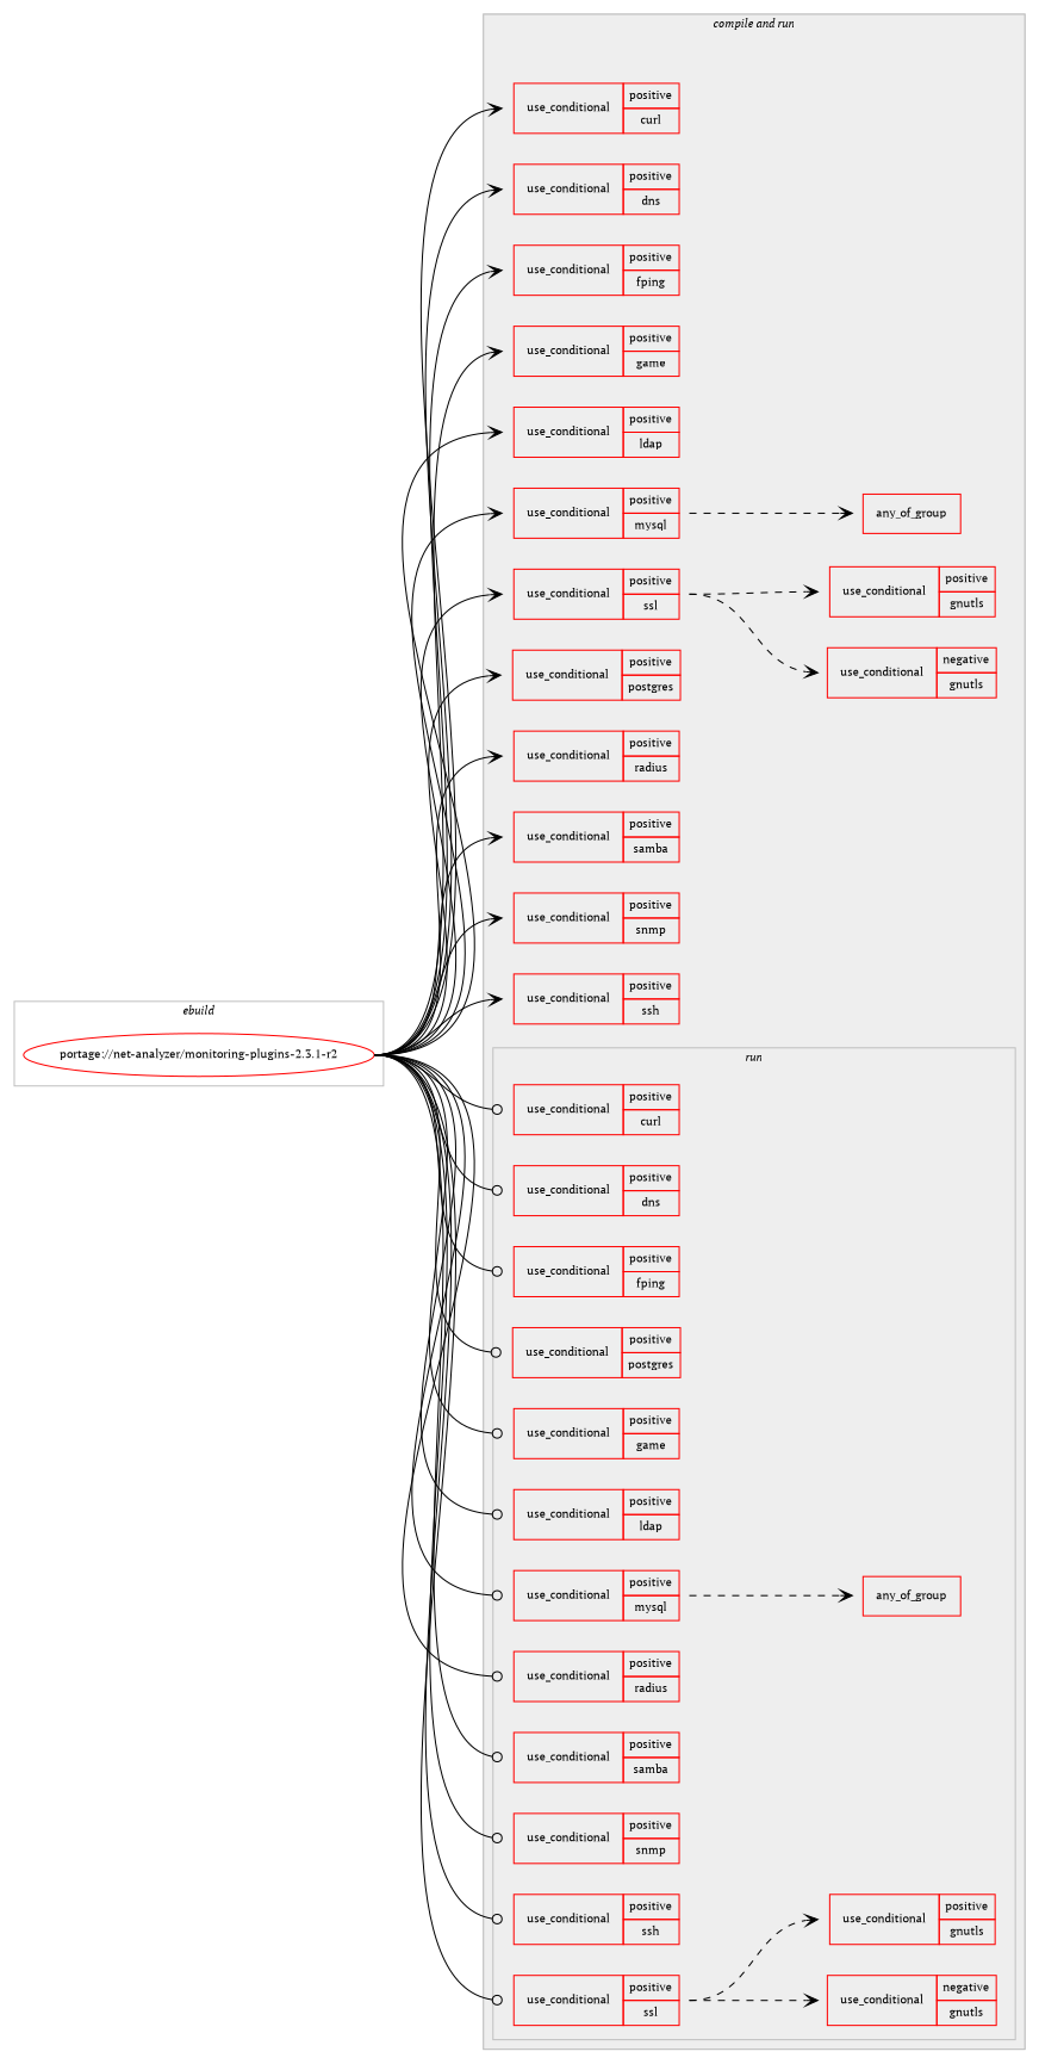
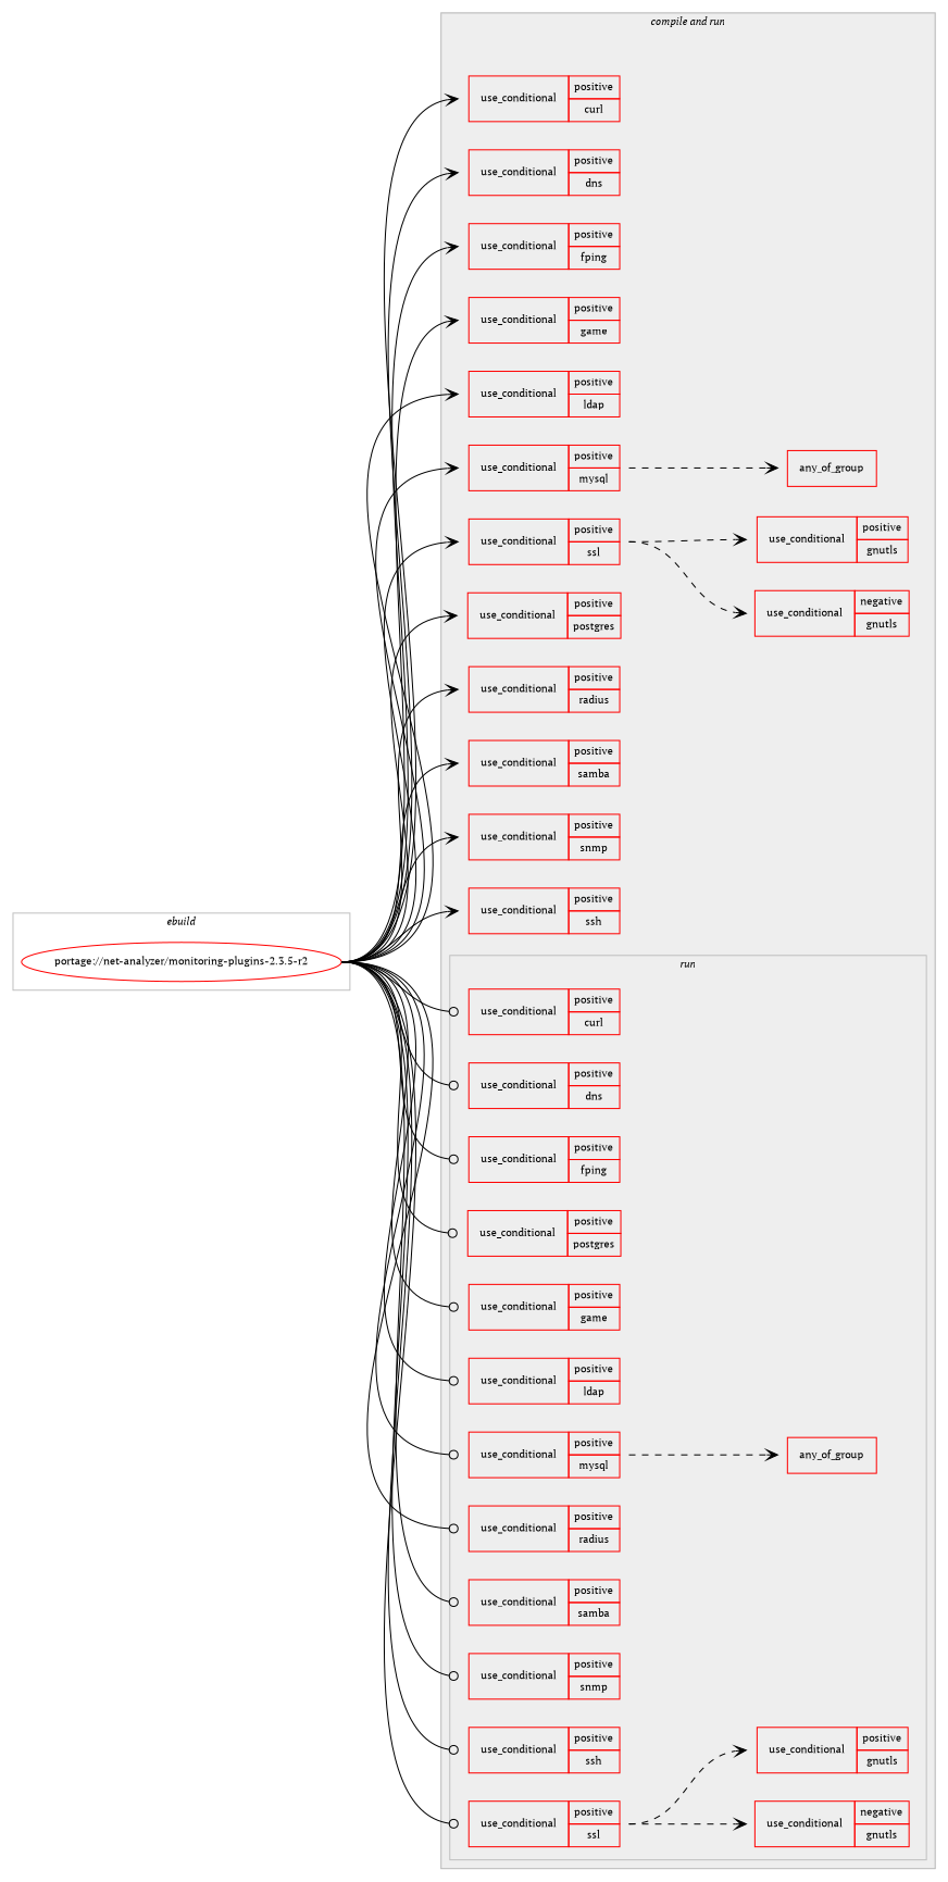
  digraph {
    compound=true
    concentrate=true
    fontname="PT Serif"
    fontsize=10
    newrank=true
    rankdir=LR
    ranksep=1.5
    node [color=red fontname="PT Serif" fontsize=10 shape=none]
    edge [arrowhead=vee headport=w style=solid tailport=e weight=20 fontname="PT Serif"]
-   n1 [label="portage://net-analyzer/monitoring-plugins-2.3.1-r2" width=4 shape=""]
+   n1 [label="portage://net-analyzer/monitoring-plugins-2.3.5-r2" width=4 shape=""]
    n2 [label=<<TABLE BORDER="0" CELLBORDER="1" CELLSPACING="0" CELLPADDING="4"><TR><TD ROWSPAN="3" CELLPADDING="10">use_conditional</TD></TR><TR><TD>positive</TD></TR><TR><TD>curl</TD></TR></TABLE>>]
    n3 [label=<<TABLE BORDER="0" CELLBORDER="1" CELLSPACING="0" CELLPADDING="4"><TR><TD ROWSPAN="3" CELLPADDING="10">use_conditional</TD></TR><TR><TD>positive</TD></TR><TR><TD>dns</TD></TR></TABLE>>]
    n4 [label=<<TABLE BORDER="0" CELLBORDER="1" CELLSPACING="0" CELLPADDING="4"><TR><TD ROWSPAN="3" CELLPADDING="10">use_conditional</TD></TR><TR><TD>positive</TD></TR><TR><TD>fping</TD></TR></TABLE>>]
    n5 [label=<<TABLE BORDER="0" CELLBORDER="1" CELLSPACING="0" CELLPADDING="4"><TR><TD ROWSPAN="3" CELLPADDING="10">use_conditional</TD></TR><TR><TD>positive</TD></TR><TR><TD>game</TD></TR></TABLE>>]
    n6 [label=<<TABLE BORDER="0" CELLBORDER="1" CELLSPACING="0" CELLPADDING="4"><TR><TD ROWSPAN="3" CELLPADDING="10">use_conditional</TD></TR><TR><TD>positive</TD></TR><TR><TD>ldap</TD></TR></TABLE>>]
    n7 [label=<<TABLE BORDER="0" CELLBORDER="1" CELLSPACING="0" CELLPADDING="4"><TR><TD CELLPADDING="10">any_of_group</TD></TR></TABLE>>]
    n8 [label=<<TABLE BORDER="0" CELLBORDER="1" CELLSPACING="0" CELLPADDING="4"><TR><TD ROWSPAN="3" CELLPADDING="10">use_conditional</TD></TR><TR><TD>positive</TD></TR><TR><TD>mysql</TD></TR></TABLE>>]
    n9 [label=<<TABLE BORDER="0" CELLBORDER="1" CELLSPACING="0" CELLPADDING="4"><TR><TD ROWSPAN="3" CELLPADDING="10">use_conditional</TD></TR><TR><TD>negative</TD></TR><TR><TD>gnutls</TD></TR></TABLE>>]
    n10 [label=<<TABLE BORDER="0" CELLBORDER="1" CELLSPACING="0" CELLPADDING="4"><TR><TD ROWSPAN="3" CELLPADDING="10">use_conditional</TD></TR><TR><TD>positive</TD></TR><TR><TD>gnutls</TD></TR></TABLE>>]
    n11 [label=<<TABLE BORDER="0" CELLBORDER="1" CELLSPACING="0" CELLPADDING="4"><TR><TD ROWSPAN="3" CELLPADDING="10">use_conditional</TD></TR><TR><TD>positive</TD></TR><TR><TD>ssl</TD></TR></TABLE>>]
    n12 [label=<<TABLE BORDER="0" CELLBORDER="1" CELLSPACING="0" CELLPADDING="4"><TR><TD ROWSPAN="3" CELLPADDING="10">use_conditional</TD></TR><TR><TD>positive</TD></TR><TR><TD>postgres</TD></TR></TABLE>>]
    n13 [label=<<TABLE BORDER="0" CELLBORDER="1" CELLSPACING="0" CELLPADDING="4"><TR><TD ROWSPAN="3" CELLPADDING="10">use_conditional</TD></TR><TR><TD>positive</TD></TR><TR><TD>radius</TD></TR></TABLE>>]
    n14 [label=<<TABLE BORDER="0" CELLBORDER="1" CELLSPACING="0" CELLPADDING="4"><TR><TD ROWSPAN="3" CELLPADDING="10">use_conditional</TD></TR><TR><TD>positive</TD></TR><TR><TD>samba</TD></TR></TABLE>>]
    n15 [label=<<TABLE BORDER="0" CELLBORDER="1" CELLSPACING="0" CELLPADDING="4"><TR><TD ROWSPAN="3" CELLPADDING="10">use_conditional</TD></TR><TR><TD>positive</TD></TR><TR><TD>snmp</TD></TR></TABLE>>]
    n16 [label=<<TABLE BORDER="0" CELLBORDER="1" CELLSPACING="0" CELLPADDING="4"><TR><TD ROWSPAN="3" CELLPADDING="10">use_conditional</TD></TR><TR><TD>positive</TD></TR><TR><TD>ssh</TD></TR></TABLE>>]
    n17 [label=<<TABLE BORDER="0" CELLBORDER="1" CELLSPACING="0" CELLPADDING="4"><TR><TD ROWSPAN="3" CELLPADDING="10">use_conditional</TD></TR><TR><TD>positive</TD></TR><TR><TD>curl</TD></TR></TABLE>>]
    n18 [label=<<TABLE BORDER="0" CELLBORDER="1" CELLSPACING="0" CELLPADDING="4"><TR><TD ROWSPAN="3" CELLPADDING="10">use_conditional</TD></TR><TR><TD>positive</TD></TR><TR><TD>dns</TD></TR></TABLE>>]
    n19 [label=<<TABLE BORDER="0" CELLBORDER="1" CELLSPACING="0" CELLPADDING="4"><TR><TD ROWSPAN="3" CELLPADDING="10">use_conditional</TD></TR><TR><TD>positive</TD></TR><TR><TD>fping</TD></TR></TABLE>>]
    n20 [label=<<TABLE BORDER="0" CELLBORDER="1" CELLSPACING="0" CELLPADDING="4"><TR><TD ROWSPAN="3" CELLPADDING="10">use_conditional</TD></TR><TR><TD>positive</TD></TR><TR><TD>postgres</TD></TR></TABLE>>]
    n21 [label=<<TABLE BORDER="0" CELLBORDER="1" CELLSPACING="0" CELLPADDING="4"><TR><TD ROWSPAN="3" CELLPADDING="10">use_conditional</TD></TR><TR><TD>positive</TD></TR><TR><TD>game</TD></TR></TABLE>>]
    n22 [label=<<TABLE BORDER="0" CELLBORDER="1" CELLSPACING="0" CELLPADDING="4"><TR><TD ROWSPAN="3" CELLPADDING="10">use_conditional</TD></TR><TR><TD>positive</TD></TR><TR><TD>ldap</TD></TR></TABLE>>]
    n23 [label=<<TABLE BORDER="0" CELLBORDER="1" CELLSPACING="0" CELLPADDING="4"><TR><TD CELLPADDING="10">any_of_group</TD></TR></TABLE>>]
    n24 [label=<<TABLE BORDER="0" CELLBORDER="1" CELLSPACING="0" CELLPADDING="4"><TR><TD ROWSPAN="3" CELLPADDING="10">use_conditional</TD></TR><TR><TD>positive</TD></TR><TR><TD>mysql</TD></TR></TABLE>>]
    n25 [label=<<TABLE BORDER="0" CELLBORDER="1" CELLSPACING="0" CELLPADDING="4"><TR><TD ROWSPAN="3" CELLPADDING="10">use_conditional</TD></TR><TR><TD>positive</TD></TR><TR><TD>radius</TD></TR></TABLE>>]
    n26 [label=<<TABLE BORDER="0" CELLBORDER="1" CELLSPACING="0" CELLPADDING="4"><TR><TD ROWSPAN="3" CELLPADDING="10">use_conditional</TD></TR><TR><TD>positive</TD></TR><TR><TD>samba</TD></TR></TABLE>>]
    n27 [label=<<TABLE BORDER="0" CELLBORDER="1" CELLSPACING="0" CELLPADDING="4"><TR><TD ROWSPAN="3" CELLPADDING="10">use_conditional</TD></TR><TR><TD>positive</TD></TR><TR><TD>snmp</TD></TR></TABLE>>]
    n28 [label=<<TABLE BORDER="0" CELLBORDER="1" CELLSPACING="0" CELLPADDING="4"><TR><TD ROWSPAN="3" CELLPADDING="10">use_conditional</TD></TR><TR><TD>positive</TD></TR><TR><TD>ssh</TD></TR></TABLE>>]
    n29 [label=<<TABLE BORDER="0" CELLBORDER="1" CELLSPACING="0" CELLPADDING="4"><TR><TD ROWSPAN="3" CELLPADDING="10">use_conditional</TD></TR><TR><TD>negative</TD></TR><TR><TD>gnutls</TD></TR></TABLE>>]
    n30 [label=<<TABLE BORDER="0" CELLBORDER="1" CELLSPACING="0" CELLPADDING="4"><TR><TD ROWSPAN="3" CELLPADDING="10">use_conditional</TD></TR><TR><TD>positive</TD></TR><TR><TD>gnutls</TD></TR></TABLE>>]
    n31 [label=<<TABLE BORDER="0" CELLBORDER="1" CELLSPACING="0" CELLPADDING="4"><TR><TD ROWSPAN="3" CELLPADDING="10">use_conditional</TD></TR><TR><TD>positive</TD></TR><TR><TD>ssl</TD></TR></TABLE>>]
    subgraph cluster_1 {
      color=gray
      label=<<i>ebuild</i>>
      rank=same
      n1
    }
    subgraph cluster_2 {
      color=gray
      label=<<i>dependencies</i>>
      subgraph cluster_3 {
        color=gray
        fillcolor="#eeeeee"
        label=<<i>compile</i>>
        style=filled
        subgraph sub_4 {
          color=gray
          fillcolor="#eeeeee"
          label=<<i>compile</i>>
          style=filled
          n2
        }
        subgraph sub_5 {
          color=gray
          fillcolor="#eeeeee"
          label=<<i>compile</i>>
          style=filled
          n3
        }
        subgraph sub_6 {
          color=gray
          fillcolor="#eeeeee"
          label=<<i>compile</i>>
          style=filled
          n4
        }
        subgraph sub_7 {
          color=gray
          fillcolor="#eeeeee"
          label=<<i>compile</i>>
          style=filled
          n5
        }
        subgraph sub_8 {
          color=gray
          fillcolor="#eeeeee"
          label=<<i>compile</i>>
          style=filled
          n6
        }
        subgraph sub_9 {
          color=gray
          fillcolor="#eeeeee"
          label=<<i>compile</i>>
          style=filled
          n8
          subgraph sub_10 {
            color=gray
            fillcolor="#eeeeee"
            label=<<i>compile</i>>
            style=filled
            n7
          }
        }
        subgraph sub_11 {
          color=gray
          fillcolor="#eeeeee"
          label=<<i>compile</i>>
          style=filled
          n11
          subgraph sub_12 {
            color=gray
            fillcolor="#eeeeee"
            label=<<i>compile</i>>
            style=filled
            n9
          }
          subgraph sub_13 {
            color=gray
            fillcolor="#eeeeee"
            label=<<i>compile</i>>
            style=filled
            n10
          }
        }
        subgraph sub_14 {
          color=gray
          fillcolor="#eeeeee"
          label=<<i>compile</i>>
          style=filled
          n12
        }
        subgraph sub_15 {
          color=gray
          fillcolor="#eeeeee"
          label=<<i>compile</i>>
          style=filled
          n13
        }
        subgraph sub_16 {
          color=gray
          fillcolor="#eeeeee"
          label=<<i>compile</i>>
          style=filled
          n14
        }
        subgraph sub_17 {
          color=gray
          fillcolor="#eeeeee"
          label=<<i>compile</i>>
          style=filled
          n15
        }
        subgraph sub_18 {
          color=gray
          fillcolor="#eeeeee"
          label=<<i>compile</i>>
          style=filled
          n16
        }
      }
      subgraph cluster_19 {
        color=gray
        fillcolor="#eeeeee"
        label=<<i>compile and run</i>>
        style=filled
      }
      subgraph cluster_20 {
        color=gray
        fillcolor="#eeeeee"
        label=<<i>run</i>>
        style=filled
        subgraph sub_21 {
          color=gray
          fillcolor="#eeeeee"
          label=<<i>run</i>>
          style=filled
          n17
        }
        subgraph sub_22 {
          color=gray
          fillcolor="#eeeeee"
          label=<<i>run</i>>
          style=filled
          n18
        }
        subgraph sub_23 {
          color=gray
          fillcolor="#eeeeee"
          label=<<i>run</i>>
          style=filled
          n19
        }
        subgraph sub_24 {
          color=gray
          fillcolor="#eeeeee"
          label=<<i>run</i>>
          style=filled
          n20
        }
        subgraph sub_25 {
          color=gray
          fillcolor="#eeeeee"
          label=<<i>run</i>>
          style=filled
          n21
        }
        subgraph sub_26 {
          color=gray
          fillcolor="#eeeeee"
          label=<<i>run</i>>
          style=filled
          n22
        }
        subgraph sub_27 {
          color=gray
          fillcolor="#eeeeee"
          label=<<i>run</i>>
          style=filled
          n24
          subgraph sub_28 {
            color=gray
            fillcolor="#eeeeee"
            label=<<i>run</i>>
            style=filled
            n23
          }
        }
        subgraph sub_29 {
          color=gray
          fillcolor="#eeeeee"
          label=<<i>run</i>>
          style=filled
          n25
        }
        subgraph sub_30 {
          color=gray
          fillcolor="#eeeeee"
          label=<<i>run</i>>
          style=filled
          n26
        }
        subgraph sub_31 {
          color=gray
          fillcolor="#eeeeee"
          label=<<i>run</i>>
          style=filled
          n27
        }
        subgraph sub_32 {
          color=gray
          fillcolor="#eeeeee"
          label=<<i>run</i>>
          style=filled
          n28
        }
        subgraph sub_33 {
          color=gray
          fillcolor="#eeeeee"
          label=<<i>run</i>>
          style=filled
          n31
          subgraph sub_34 {
            color=gray
            fillcolor="#eeeeee"
            label=<<i>run</i>>
            style=filled
            n29
          }
          subgraph sub_35 {
            color=gray
            fillcolor="#eeeeee"
            label=<<i>run</i>>
            style=filled
            n30
          }
        }
      }
    }
    subgraph cluster_36 {
      color=gray
      label=<<i>candidates</i>>
      rank=same
    }
    n1 -> n2
    n1 -> n3
    n1 -> n4
    n1 -> n5
    n1 -> n6
    n1 -> n8
    n1 -> n11
    n1 -> n12
    n1 -> n13
    n1 -> n14
    n1 -> n15
    n1 -> n16
    n1 -> n17 [arrowhead=odot]
    n1 -> n18 [arrowhead=odot]
    n1 -> n19 [arrowhead=odot]
    n1 -> n20 [arrowhead=odot]
    n1 -> n21 [arrowhead=odot]
    n1 -> n22 [arrowhead=odot]
    n1 -> n24 [arrowhead=odot]
    n1 -> n25 [arrowhead=odot]
    n1 -> n26 [arrowhead=odot]
    n1 -> n27 [arrowhead=odot]
    n1 -> n28 [arrowhead=odot]
    n1 -> n31 [arrowhead=odot]
    n8 -> n7 [style=dashed]
    n11 -> n9 [style=dashed]
    n11 -> n10 [style=dashed]
    n24 -> n23 [style=dashed]
    n31 -> n29 [style=dashed]
    n31 -> n30 [style=dashed]
  }
